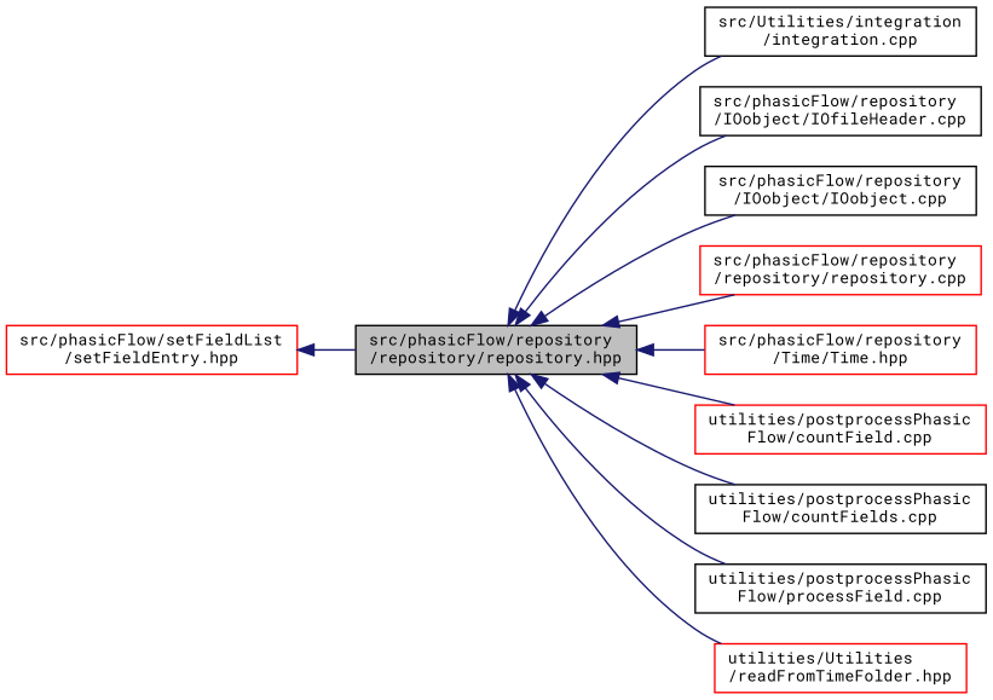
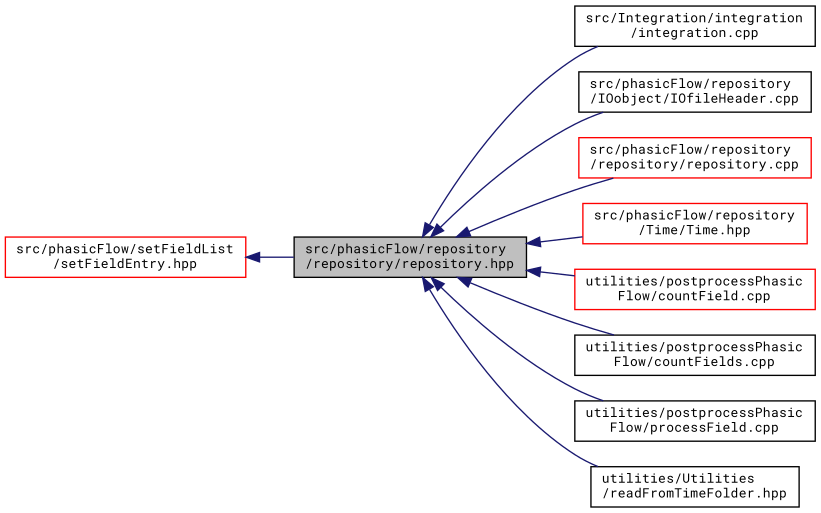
  digraph {
    fontname="Roboto Mono"
    rankdir=LR
    node [color=black fillcolor=white fontname="Roboto Mono" fontsize=10 shape=record style=filled]
    edge [color=midnightblue dir=back fontname="Roboto Mono" fontsize=10 labelfontname=Helvetica labelfontsize=10 style=solid]
    n1 [fillcolor=grey75 fontcolor=black height=0.2 label="src/phasicFlow/repository\l/repository/repository.hpp" width=0.4]
-   n2 [height=0.2 label="src/Utilities/integration\l/integration.cpp" width=0.4]
+   n2 [height=0.2 label="src/Integration/integration\l/integration.cpp" width=0.4]
    n3 [height=0.2 label="src/phasicFlow/repository\l/IOobject/IOfileHeader.cpp" width=0.4]
-   n4 [height=0.2 label="src/phasicFlow/repository\l/IOobject/IOobject.cpp" width=0.4]
    n5 [color=red height=0.2 label="src/phasicFlow/repository\l/repository/repository.cpp" width=0.4]
    n6 [color=red height=0.2 label="src/phasicFlow/repository\l/Time/Time.hpp" width=0.4]
    n7 [color=red height=0.2 label="utilities/postprocessPhasic\lFlow/countField.cpp" width=0.4]
    n8 [height=0.2 label="utilities/postprocessPhasic\lFlow/countFields.cpp" width=0.4]
    n9 [height=0.2 label="utilities/postprocessPhasic\lFlow/processField.cpp" width=0.4]
-   n10 [color=red height=0.2 label="utilities/Utilities\l/readFromTimeFolder.hpp" width=0.4]
+   n10 [height=0.2 label="utilities/Utilities\l/readFromTimeFolder.hpp" width=0.4]
    n11 [color=red height=0.2 label="src/phasicFlow/setFieldList\l/setFieldEntry.hpp" width=0.4]
    n1 -> n2
    n1 -> n3
-   n1 -> n4
    n1 -> n5
    n1 -> n6
    n1 -> n7
    n1 -> n8
    n1 -> n9
    n1 -> n10
    n11 -> n1
  }
